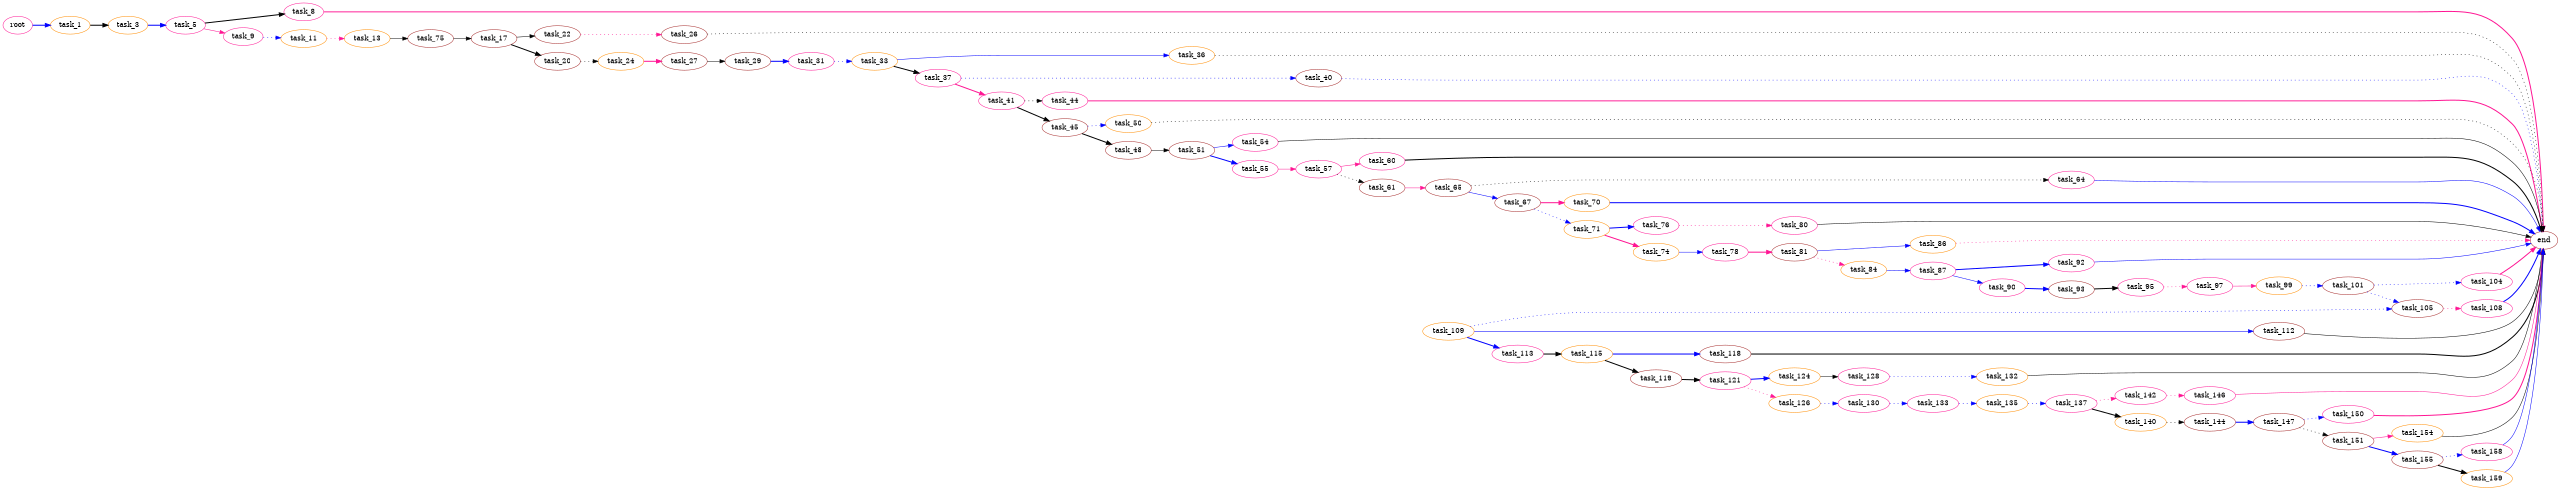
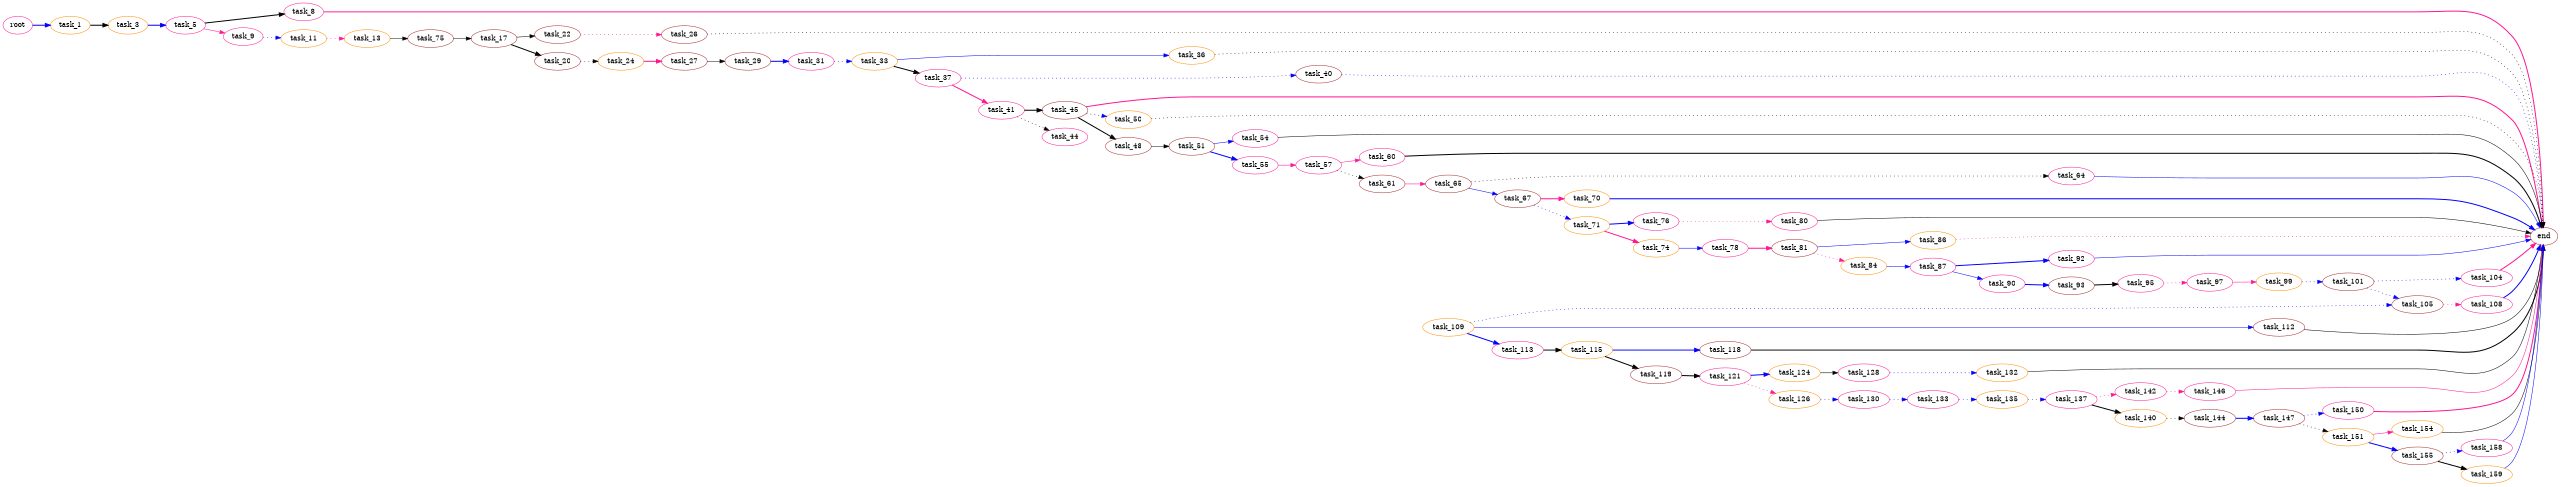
  digraph {
    rankdir=LR
    node [color=deeppink]
    edge [color=blue style=bold]
    task_1 [color=darkorange]
    root
    task_3 [color=darkorange]
    task_5
    task_8
    task_9
    end [color=brown]
    task_11 [color=darkorange]
    task_13 [color=darkorange]
    n10 [color=brown label=task_75]
    task_17 [color=brown]
    task_20 [color=brown]
    task_22 [color=brown]
    task_24 [color=darkorange]
    task_26 [color=brown]
    task_27 [color=brown]
    task_29 [color=brown]
    task_31
    task_33 [color=darkorange]
    task_36 [color=darkorange]
    task_37
    task_40 [color=brown]
    task_41
    task_44
    task_45 [color=brown]
    task_48 [color=brown]
    task_50 [color=darkorange]
    task_51 [color=brown]
    task_54
    task_55
    task_57
    task_60
    task_61 [color=brown]
    task_65 [color=brown]
    task_64
    task_67 [color=brown]
    task_70 [color=darkorange]
    task_71 [color=darkorange]
    task_74 [color=darkorange]
    task_76
    task_78
    task_80
    task_81 [color=brown]
    task_84 [color=darkorange]
    task_86 [color=darkorange]
    task_87
    task_90
    task_92
    task_93 [color=brown]
    task_95
    task_97
    task_99 [color=darkorange]
    task_101 [color=brown]
    task_104
    task_105 [color=brown]
    task_108
    task_109 [color=darkorange]
    task_112 [color=brown]
    task_113
    task_115 [color=darkorange]
    task_118 [color=brown]
    task_119 [color=brown]
    task_121
    task_124 [color=darkorange]
    task_126 [color=darkorange]
    task_128
    task_130
    task_132 [color=darkorange]
    task_133
    task_135 [color=darkorange]
    task_137
    task_140 [color=darkorange]
    task_142
    task_144 [color=brown]
    task_146
    task_147 [color=brown]
    task_150
-   task_151 [color=brown]
+   task_151 [color=darkorange]
    task_154 [color=darkorange]
    task_155 [color=brown]
    task_158
    task_159 [color=darkorange]
    task_1 -> task_3 [color=black]
    root -> task_1
    task_3 -> task_5
    task_5 -> task_8 [color=black]
    task_5 -> task_9 [color=deeppink style=solid]
    task_8 -> end [color=deeppink]
    task_9 -> task_11 [style=dotted]
    task_11 -> task_13 [color=deeppink style=dotted]
    task_13 -> n10 [color=black style=solid]
    n10 -> task_17 [color=black style=solid]
    task_17 -> task_20 [color=black]
    task_17 -> task_22 [color=black style=solid]
    task_20 -> task_24 [color=black style=dotted]
    task_22 -> task_26 [color=deeppink style=dotted]
    task_24 -> task_27 [color=deeppink]
    task_26 -> end [color=black style=dotted]
    task_27 -> task_29 [color=black style=solid]
    task_29 -> task_31
    task_31 -> task_33 [style=dotted]
    task_33 -> task_36 [style=solid]
    task_33 -> task_37 [color=black]
    task_36 -> end [color=black style=dotted]
    task_37 -> task_40 [style=dotted]
    task_37 -> task_41 [color=deeppink]
    task_40 -> end [style=dotted]
    task_41 -> task_44 [color=black style=dotted]
    task_41 -> task_45 [color=black]
-   task_44 -> end [color=deeppink]
+   task_45 -> end [color=deeppink]
    task_45 -> task_48 [color=black]
    task_45 -> task_50 [style=dotted]
    task_48 -> task_51 [color=black style=solid]
    task_50 -> end [color=black style=dotted]
    task_51 -> task_54 [style=solid]
    task_51 -> task_55
    task_54 -> end [color=black style=solid]
    task_55 -> task_57 [color=deeppink style=solid]
    task_57 -> task_60 [color=deeppink style=solid]
    task_57 -> task_61 [color=black style=dotted]
    task_60 -> end [color=black]
    task_61 -> task_65 [color=deeppink style=solid]
    task_65 -> task_64 [color=black style=dotted]
    task_65 -> task_67 [style=solid]
    task_64 -> end [style=solid]
    task_67 -> task_70 [color=deeppink]
    task_67 -> task_71 [style=dotted]
    task_70 -> end
    task_71 -> task_74 [color=deeppink]
    task_71 -> task_76
    task_74 -> task_78 [style=solid]
    task_76 -> task_80 [color=deeppink style=dotted]
    task_78 -> task_81 [color=deeppink]
    task_80 -> end [color=black style=solid]
    task_81 -> task_84 [color=deeppink style=dotted]
    task_81 -> task_86 [style=solid]
    task_84 -> task_87 [style=solid]
    task_86 -> end [color=deeppink style=dotted]
    task_87 -> task_90 [style=solid]
    task_87 -> task_92
    task_90 -> task_93
    task_92 -> end [style=solid]
    task_93 -> task_95 [color=black]
    task_95 -> task_97 [color=deeppink style=dotted]
    task_97 -> task_99 [color=deeppink style=solid]
    task_99 -> task_101 [style=dotted]
    task_101 -> task_104 [style=dotted]
    task_101 -> task_105 [style=dotted]
    task_104 -> end [color=deeppink]
    task_105 -> task_108 [color=deeppink style=dotted]
    task_108 -> end
    task_109 -> task_105 [style=dotted]
    task_109 -> task_112 [style=solid]
    task_109 -> task_113
    task_112 -> end [color=black style=solid]
    task_113 -> task_115 [color=black]
    task_115 -> task_118
    task_115 -> task_119 [color=black]
    task_118 -> end [color=black]
    task_119 -> task_121 [color=black]
    task_121 -> task_124
    task_121 -> task_126 [color=deeppink style=dotted]
    task_124 -> task_128 [color=black style=solid]
    task_126 -> task_130 [style=dotted]
    task_128 -> task_132 [style=dotted]
    task_130 -> task_133 [style=dotted]
    task_132 -> end [color=black style=solid]
    task_133 -> task_135 [style=dotted]
    task_135 -> task_137 [style=dotted]
    task_137 -> task_140 [color=black]
    task_137 -> task_142 [color=deeppink style=dotted]
    task_140 -> task_144 [color=black style=dotted]
    task_142 -> task_146 [color=deeppink style=dotted]
    task_144 -> task_147
    task_146 -> end [color=deeppink style=solid]
    task_147 -> task_150 [style=dotted]
    task_147 -> task_151 [color=black style=dotted]
    task_150 -> end [color=deeppink]
    task_151 -> task_154 [color=deeppink style=solid]
    task_151 -> task_155
    task_154 -> end [color=black style=solid]
    task_155 -> task_158 [style=dotted]
    task_155 -> task_159 [color=black]
    task_158 -> end [style=solid]
    task_159 -> end [style=solid]
  }
